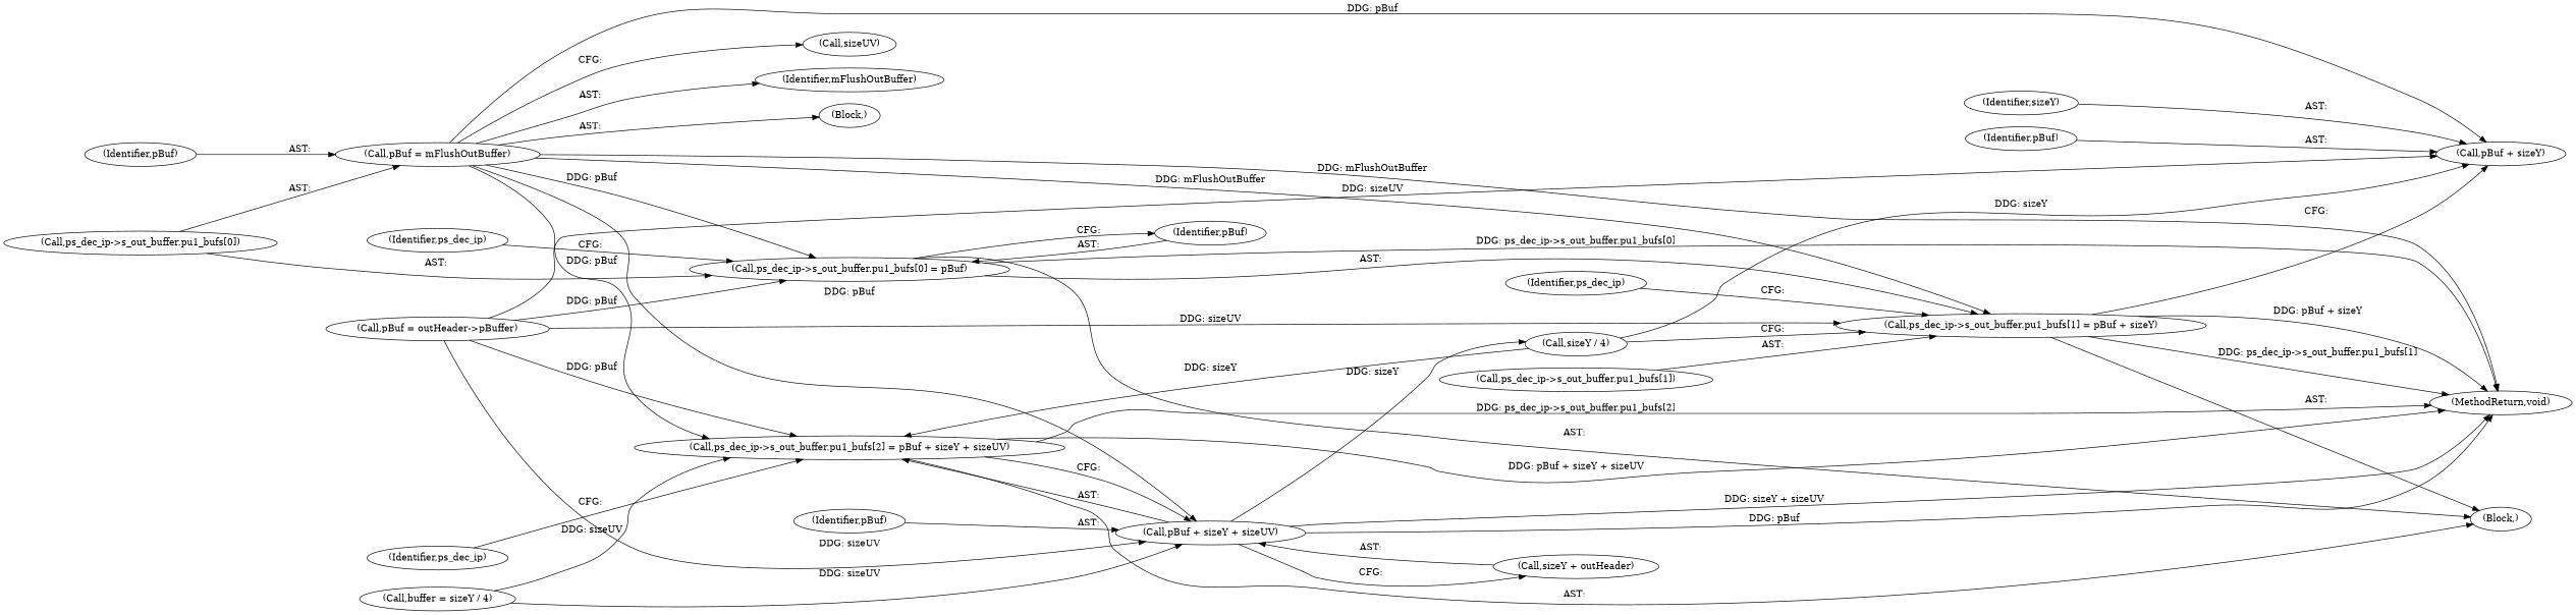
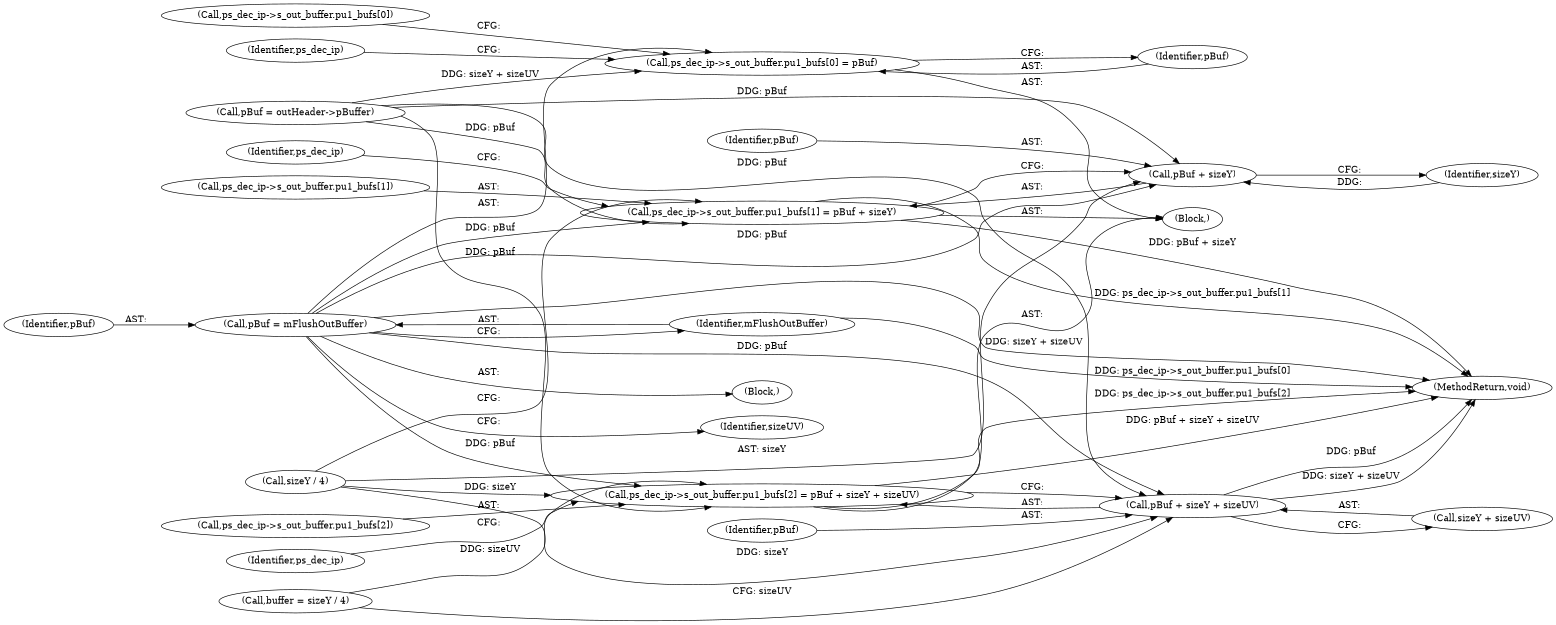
  digraph {
    rankdir=LR
    n1 [label="(Call,pBuf = mFlushOutBuffer)"]
    n2 [label="(Call,ps_dec_ip->s_out_buffer.pu1_bufs[0] = pBuf)"]
    n3 [label="(Call,ps_dec_ip->s_out_buffer.pu1_bufs[1] = pBuf + sizeY)"]
    n4 [label="(Call,pBuf + sizeY)"]
    n5 [label="(Call,ps_dec_ip->s_out_buffer.pu1_bufs[2] = pBuf + sizeY + sizeUV)"]
    n6 [label="(Call,pBuf + sizeY + sizeUV)"]
    n7 [label="(MethodReturn,void)"]
    n8 [label="(Identifier,mFlushOutBuffer)"]
    n9 [label="(Block,)"]
-   n10 [label="(Call,sizeUV)"]
+   n10 [label="(Identifier,sizeUV)"]
    n11 [label="(Identifier,pBuf)"]
    n12 [label="(Block,)"]
    n13 [label="(Identifier,sizeY)"]
-   n14 [label="(Call,sizeY + outHeader)"]
+   n14 [label="(Call,sizeY + sizeUV)"]
    n15 [label="(Identifier,ps_dec_ip)"]
    n16 [label="(Call,buffer = sizeY / 4)"]
    n17 [label="(Identifier,pBuf)"]
    n18 [label="(Call,sizeY / 4)"]
    n19 [label="(Identifier,ps_dec_ip)"]
    n20 [label="(Call,pBuf = outHeader->pBuffer)"]
+   n21 [label="(Call,ps_dec_ip->s_out_buffer.pu1_bufs[2])"]
    n22 [label="(Identifier,ps_dec_ip)"]
    n23 [label="(Call,ps_dec_ip->s_out_buffer.pu1_bufs[1])"]
    n24 [label="(Identifier,pBuf)"]
    n25 [label="(Identifier,pBuf)"]
    n26 [label="(Call,ps_dec_ip->s_out_buffer.pu1_bufs[0])"]
-   n1 -> n2 [label="DDG: pBuf"]
-   n1 -> n3 [label="DDG: mFlushOutBuffer"]
+   n1 -> n2 [label="AST: "]
+   n1 -> n3 [label="DDG: pBuf"]
    n1 -> n4 [label="DDG: pBuf"]
    n1 -> n5 [label="DDG: pBuf"]
    n1 -> n6 [label="DDG: pBuf"]
-   n1 -> n7 [label="DDG: mFlushOutBuffer"]
-   n1 -> n8 [label="AST: "]
+   n1 -> n7 [label="DDG: sizeY + sizeUV"]
+   n1 -> n8 [label="CFG: "]
    n1 -> n9 [label="AST: "]
    n1 -> n10 [label="CFG: "]
-   n2 -> n7 [label="DDG: ps_dec_ip->s_out_buffer.pu1_bufs[0]"]
+   n8 -> n7 [label="DDG: ps_dec_ip->s_out_buffer.pu1_bufs[0]"]
    n2 -> n11 [label="CFG: "]
    n2 -> n12 [label="AST: "]
    n3 -> n4 [label="CFG: "]
    n3 -> n7 [label="DDG: ps_dec_ip->s_out_buffer.pu1_bufs[1]"]
    n3 -> n7 [label="DDG: pBuf + sizeY"]
    n3 -> n12 [label="AST: "]
-   n2 -> n3 [label="AST: "]
+   n4 -> n3 [label="AST: "]
+   n4 -> n13 [label="CFG: "]
    n5 -> n6 [label="CFG: "]
    n5 -> n7 [label="DDG: ps_dec_ip->s_out_buffer.pu1_bufs[2]"]
    n5 -> n7 [label="DDG: pBuf + sizeY + sizeUV"]
    n5 -> n12 [label="AST: "]
    n6 -> n5 [label="AST: "]
    n6 -> n7 [label="DDG: sizeY + sizeUV"]
    n6 -> n7 [label="DDG: pBuf"]
    n6 -> n14 [label="CFG: "]
-   n26 -> n1 [label="AST: "]
+   n8 -> n1 [label="AST: "]
    n11 -> n2 [label="AST: "]
-   n13 -> n4 [label="AST: "]
+   n13 -> n4 [label="DDG: "]
    n14 -> n6 [label="AST: "]
    n15 -> n2 [label="CFG: "]
    n16 -> n5 [label="DDG: sizeUV"]
-   n16 -> n6 [label="DDG: sizeUV"]
+   n16 -> n6 [label="CFG: sizeUV"]
    n17 -> n1 [label="AST: "]
    n18 -> n3 [label="CFG: "]
-   n18 -> n4 [label="DDG: sizeY"]
+   n18 -> n4 [label="AST: sizeY"]
    n18 -> n5 [label="DDG: sizeY"]
-   n6 -> n18 [label="DDG: sizeY"]
+   n18 -> n6 [label="DDG: sizeY"]
    n19 -> n3 [label="CFG: "]
-   n20 -> n2 [label="DDG: pBuf"]
-   n20 -> n3 [label="DDG: sizeUV"]
-   n20 -> n4 [label="DDG: sizeUV"]
+   n20 -> n2 [label="DDG: sizeY + sizeUV"]
+   n20 -> n3 [label="DDG: pBuf"]
+   n20 -> n4 [label="DDG: pBuf"]
    n20 -> n5 [label="DDG: pBuf"]
-   n20 -> n6 [label="DDG: sizeUV"]
+   n20 -> n6 [label="DDG: pBuf"]
+   n21 -> n5 [label="AST: "]
    n22 -> n5 [label="CFG: "]
    n23 -> n3 [label="AST: "]
    n24 -> n4 [label="AST: "]
    n25 -> n6 [label="AST: "]
-   n26 -> n2 [label="AST: "]
+   n26 -> n2 [label="CFG: "]
  }
